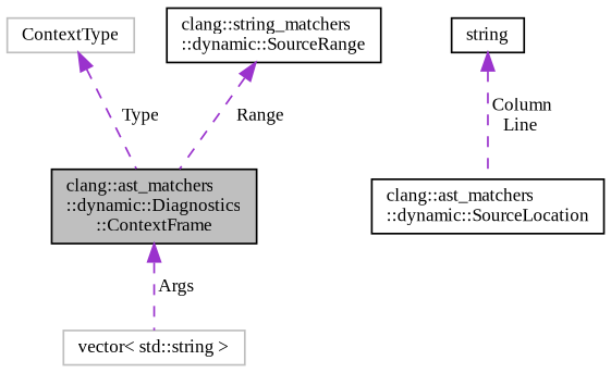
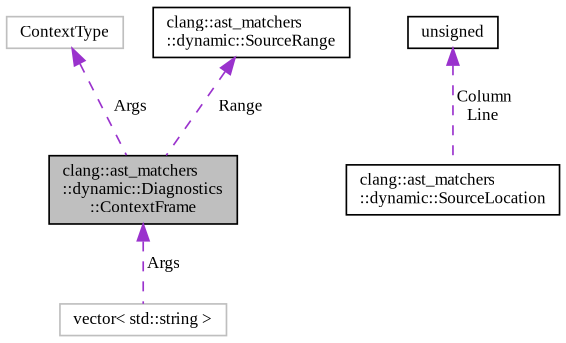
  digraph {
    fontname="Liberation Serif"
    node [color=black fontname="Liberation Serif" fontsize=10 shape=record]
    edge [color=darkorchid3 dir=back fontname="Liberation Serif" fontsize=10 labelfontname=Helvetica labelfontsize=10 style=dashed]
    n1 [fillcolor=grey75 fontcolor=black height=0.2 label="clang::ast_matchers\l::dynamic::Diagnostics\l::ContextFrame" style=filled width=0.4]
    n2 [color=grey75 height=0.2 label="vector\< std::string \>" width=0.4]
    n3 [color=grey75 height=0.2 label=ContextType width=0.4]
-   n4 [height=0.2 label="clang::string_matchers\l::dynamic::SourceRange" width=0.4]
+   n4 [height=0.2 label="clang::ast_matchers\l::dynamic::SourceRange" width=0.4]
    n5 [height=0.2 label="clang::ast_matchers\l::dynamic::SourceLocation" width=0.4]
-   n6 [height=0.2 label=string width=0.4]
+   n6 [height=0.2 label=unsigned width=0.4]
    n1 -> n2 [label=" Args"]
-   n3 -> n1 [label=" Type"]
+   n3 -> n1 [label=" Args"]
    n4 -> n1 [label=" Range"]
    n6 -> n5 [label=" Column\nLine"]
  }
